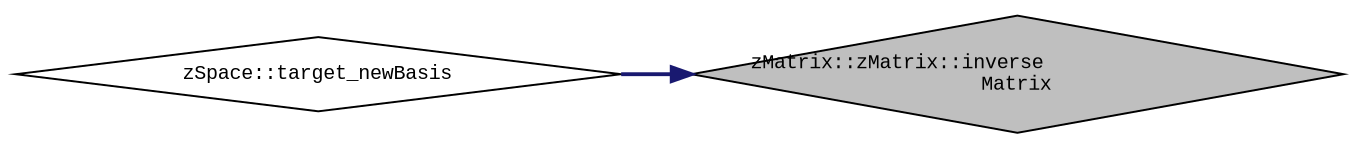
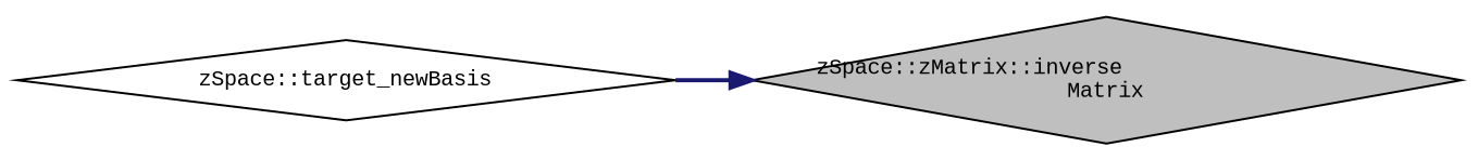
  digraph {
    rankdir=RL
    fontname="Liberation Mono"
    node [color=black fontname="Liberation Mono" fontsize=10 shape=diamond style=filled]
-   n1 [fillcolor=grey75 fontcolor=black height=0.2 label="zMatrix::zMatrix::inverse\lMatrix" width=0.4]
+   n1 [fillcolor=grey75 fontcolor=black height=0.2 label="zSpace::zMatrix::inverse\lMatrix" width=0.4]
    n2 [fillcolor=white height=0.2 label="zSpace::target_newBasis" width=0.4]
    n1 -> n2 [color=midnightblue dir=back fontname="Liberation Mono" fontsize=10 labelfontname=Helvetica labelfontsize=10 style=bold]
  }
